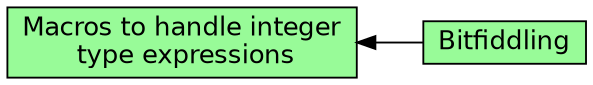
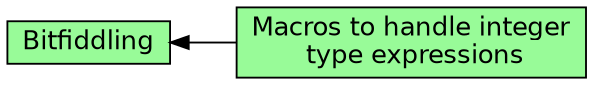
  digraph {
    rankdir=LR
    fontname="DejaVu Sans"
    node [color=black fillcolor=palegreen fontname="DejaVu Sans" fontsize=14 shape=box style=filled]
    n1 [height=0.2 label="Macros to handle integer\l type expressions" width=0.4]
    n2 [fontcolor=black height=0.2 label=Bitfiddling width=0.4]
-   n1 -> n2 [dir=back fontname="DejaVu Sans" fontsize=14 labelfontname=Helvetica labelfontsize=14 shape=plaintext style=solid]
+   n2 -> n1 [dir=back fontname="DejaVu Sans" fontsize=14 labelfontname=Helvetica labelfontsize=14 shape=plaintext style=solid]
  }
